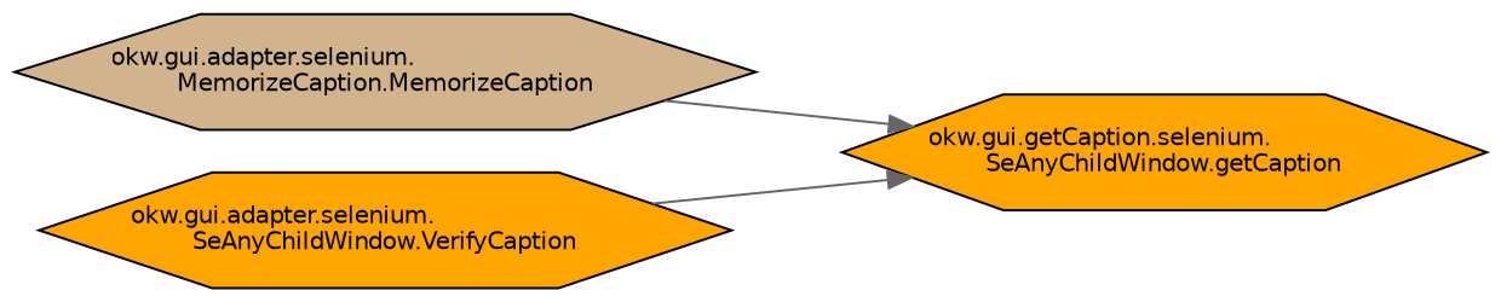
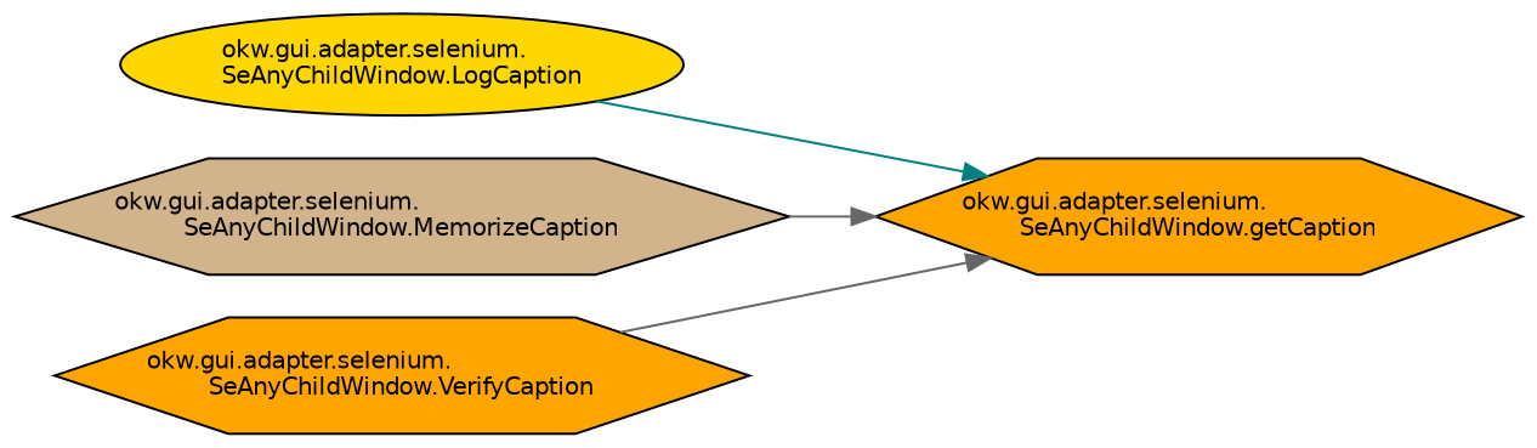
  digraph {
    rankdir=RL
    node [color=black fillcolor=orange fontname=Helvetica fontsize=10 shape=hexagon style=filled]
    edge [color=gray40 dir=back fontname=Helvetica fontsize=10 labelfontname=Helvetica labelfontsize=10 style=solid]
-   n1 [fontcolor=black height=0.2 label="okw.gui.getCaption.selenium.\lSeAnyChildWindow.getCaption" width=0.4]
-   n3 [fillcolor=tan height=0.2 label="okw.gui.adapter.selenium.\lMemorizeCaption.MemorizeCaption" width=0.4]
+   n1 [fontcolor=black height=0.2 label="okw.gui.adapter.selenium.\lSeAnyChildWindow.getCaption" width=0.4]
+   n2 [fillcolor=gold height=0.2 label="okw.gui.adapter.selenium.\lSeAnyChildWindow.LogCaption" shape=ellipse width=0.4]
+   n3 [fillcolor=tan height=0.2 label="okw.gui.adapter.selenium.\lSeAnyChildWindow.MemorizeCaption" width=0.4]
    n4 [height=0.2 label="okw.gui.adapter.selenium.\lSeAnyChildWindow.VerifyCaption" width=0.4]
+   n1 -> n2 [color=teal]
    n1 -> n3
    n1 -> n4
  }
